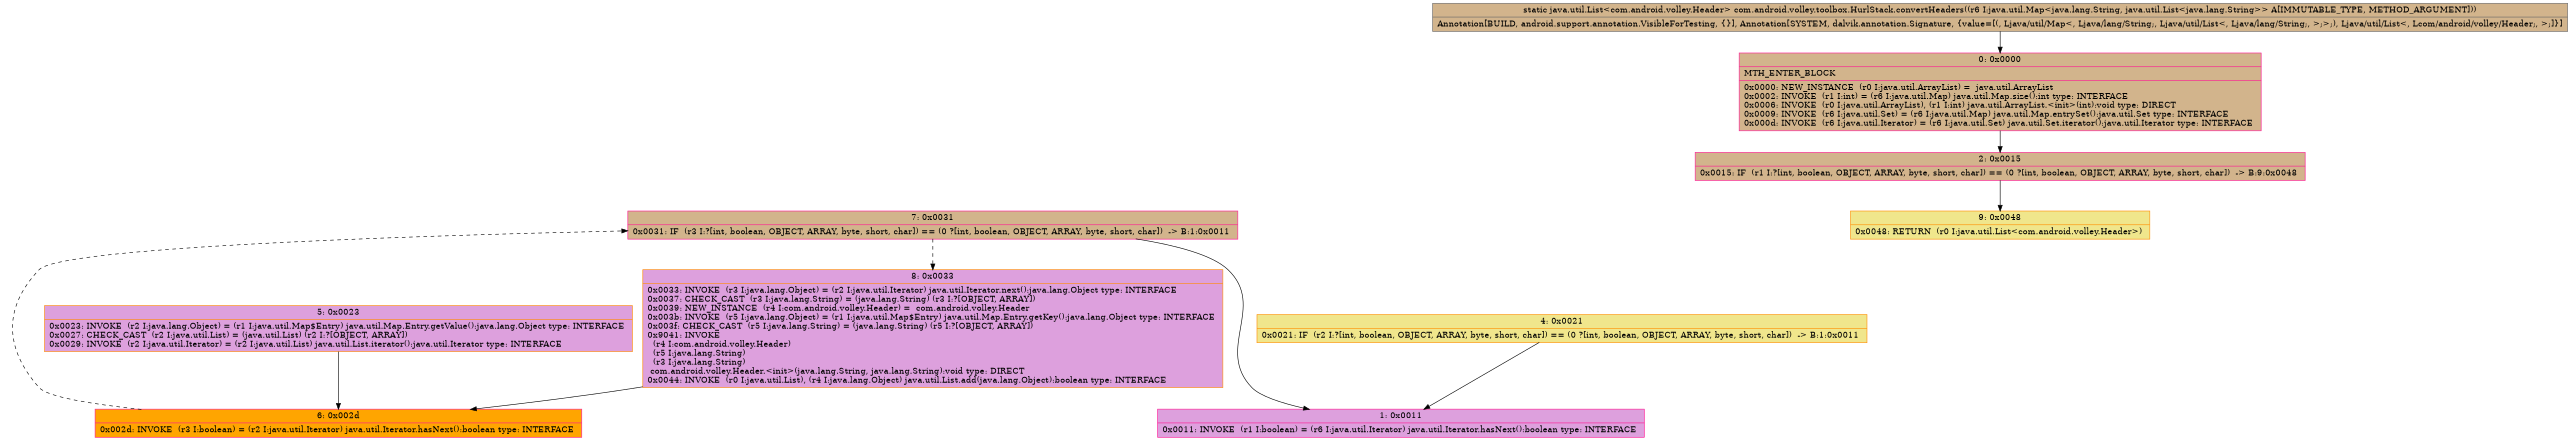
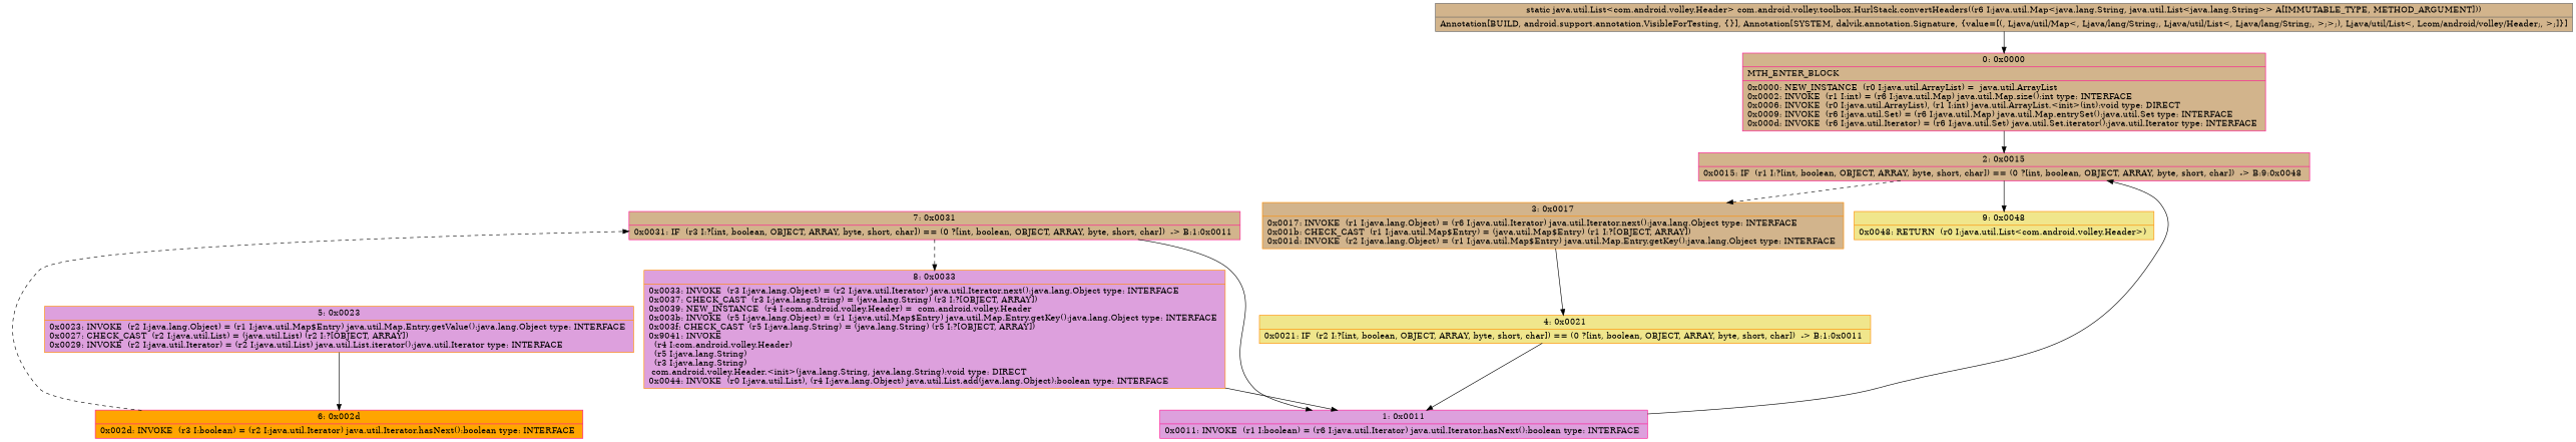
  digraph {
    node [color=deeppink fillcolor=tan shape=record style=filled]
    n1 [label="{0\:\ 0x0000|MTH_ENTER_BLOCK\l|0x0000: NEW_INSTANCE  (r0 I:java.util.ArrayList) =  java.util.ArrayList \l0x0002: INVOKE  (r1 I:int) = (r6 I:java.util.Map) java.util.Map.size():int type: INTERFACE \l0x0006: INVOKE  (r0 I:java.util.ArrayList), (r1 I:int) java.util.ArrayList.\<init\>(int):void type: DIRECT \l0x0009: INVOKE  (r6 I:java.util.Set) = (r6 I:java.util.Map) java.util.Map.entrySet():java.util.Set type: INTERFACE \l0x000d: INVOKE  (r6 I:java.util.Iterator) = (r6 I:java.util.Set) java.util.Set.iterator():java.util.Iterator type: INTERFACE \l}"]
    n2 [label="{2\:\ 0x0015|0x0015: IF  (r1 I:?[int, boolean, OBJECT, ARRAY, byte, short, char]) == (0 ?[int, boolean, OBJECT, ARRAY, byte, short, char])  \-\> B:9:0x0048 \l}"]
    n3 [fillcolor=plum label="{1\:\ 0x0011|0x0011: INVOKE  (r1 I:boolean) = (r6 I:java.util.Iterator) java.util.Iterator.hasNext():boolean type: INTERFACE \l}"]
+   n4 [color=darkorange label="{3\:\ 0x0017|0x0017: INVOKE  (r1 I:java.lang.Object) = (r6 I:java.util.Iterator) java.util.Iterator.next():java.lang.Object type: INTERFACE \l0x001b: CHECK_CAST  (r1 I:java.util.Map$Entry) = (java.util.Map$Entry) (r1 I:?[OBJECT, ARRAY]) \l0x001d: INVOKE  (r2 I:java.lang.Object) = (r1 I:java.util.Map$Entry) java.util.Map.Entry.getKey():java.lang.Object type: INTERFACE \l}"]
    n5 [color=darkorange fillcolor=khaki label="{9\:\ 0x0048|0x0048: RETURN  (r0 I:java.util.List\<com.android.volley.Header\>) \l}"]
    n6 [color=darkorange fillcolor=khaki label="{4\:\ 0x0021|0x0021: IF  (r2 I:?[int, boolean, OBJECT, ARRAY, byte, short, char]) == (0 ?[int, boolean, OBJECT, ARRAY, byte, short, char])  \-\> B:1:0x0011 \l}"]
    n7 [color=darkorange fillcolor=plum label="{5\:\ 0x0023|0x0023: INVOKE  (r2 I:java.lang.Object) = (r1 I:java.util.Map$Entry) java.util.Map.Entry.getValue():java.lang.Object type: INTERFACE \l0x0027: CHECK_CAST  (r2 I:java.util.List) = (java.util.List) (r2 I:?[OBJECT, ARRAY]) \l0x0029: INVOKE  (r2 I:java.util.Iterator) = (r2 I:java.util.List) java.util.List.iterator():java.util.Iterator type: INTERFACE \l}"]
    n8 [fillcolor=orange label="{6\:\ 0x002d|0x002d: INVOKE  (r3 I:boolean) = (r2 I:java.util.Iterator) java.util.Iterator.hasNext():boolean type: INTERFACE \l}"]
    n9 [label="{7\:\ 0x0031|0x0031: IF  (r3 I:?[int, boolean, OBJECT, ARRAY, byte, short, char]) == (0 ?[int, boolean, OBJECT, ARRAY, byte, short, char])  \-\> B:1:0x0011 \l}"]
    n10 [color=darkorange fillcolor=plum label="{8\:\ 0x0033|0x0033: INVOKE  (r3 I:java.lang.Object) = (r2 I:java.util.Iterator) java.util.Iterator.next():java.lang.Object type: INTERFACE \l0x0037: CHECK_CAST  (r3 I:java.lang.String) = (java.lang.String) (r3 I:?[OBJECT, ARRAY]) \l0x0039: NEW_INSTANCE  (r4 I:com.android.volley.Header) =  com.android.volley.Header \l0x003b: INVOKE  (r5 I:java.lang.Object) = (r1 I:java.util.Map$Entry) java.util.Map.Entry.getKey():java.lang.Object type: INTERFACE \l0x003f: CHECK_CAST  (r5 I:java.lang.String) = (java.lang.String) (r5 I:?[OBJECT, ARRAY]) \l0x9041: INVOKE  \l  (r4 I:com.android.volley.Header)\l  (r5 I:java.lang.String)\l  (r3 I:java.lang.String)\l com.android.volley.Header.\<init\>(java.lang.String, java.lang.String):void type: DIRECT \l0x0044: INVOKE  (r0 I:java.util.List), (r4 I:java.lang.Object) java.util.List.add(java.lang.Object):boolean type: INTERFACE \l}"]
    n11 [color=gray40 label="{static java.util.List\<com.android.volley.Header\> com.android.volley.toolbox.HurlStack.convertHeaders((r6 I:java.util.Map\<java.lang.String, java.util.List\<java.lang.String\>\> A[IMMUTABLE_TYPE, METHOD_ARGUMENT]))  | Annotation[BUILD, android.support.annotation.VisibleForTesting, \{\}], Annotation[SYSTEM, dalvik.annotation.Signature, \{value=[(, Ljava\/util\/Map\<, Ljava\/lang\/String;, Ljava\/util\/List\<, Ljava\/lang\/String;, \>;\>;), Ljava\/util\/List\<, Lcom\/android\/volley\/Header;, \>;]\}]\l}"]
    n1 -> n2
+   n2 -> n4 [style=dashed]
    n2 -> n5
+   n3 -> n2
+   n4 -> n6
    n6 -> n3
    n7 -> n8
    n8 -> n9 [style=dashed]
    n9 -> n3
    n9 -> n10 [style=dashed]
-   n10 -> n8
+   n10 -> n3
    n11 -> n1
  }
